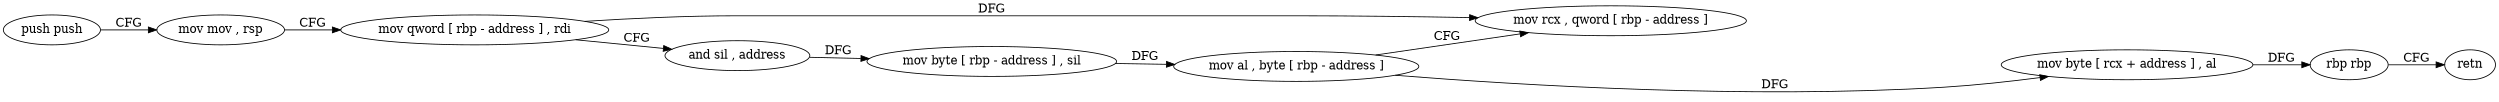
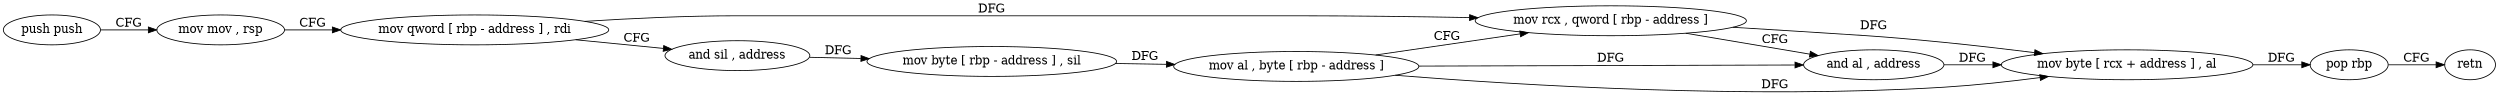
  digraph {
    rankdir=LR
    n1 [label="push push"]
    n2 [label="mov mov , rsp"]
    n3 [label="mov qword [ rbp - address ] , rdi"]
    n4 [label="and sil , address"]
    n5 [label="mov rcx , qword [ rbp - address ]"]
    n6 [label="mov byte [ rbp - address ] , sil"]
+   n7 [label="and al , address"]
    n8 [label="mov byte [ rcx + address ] , al"]
    n9 [label="mov al , byte [ rbp - address ]"]
-   n10 [label="rbp rbp"]
+   n10 [label="pop rbp"]
    n11 [label=retn]
    n1 -> n2 [label=CFG]
    n2 -> n3 [label=CFG]
    n3 -> n4 [label=CFG]
    n3 -> n5 [label=DFG]
    n4 -> n6 [label=DFG]
+   n5 -> n7 [label=CFG]
+   n5 -> n8 [label=DFG]
    n6 -> n9 [label=DFG]
+   n7 -> n8 [label=DFG]
    n8 -> n10 [label=DFG]
    n9 -> n5 [label=CFG]
+   n9 -> n7 [label=DFG]
    n9 -> n8 [label=DFG]
    n10 -> n11 [label=CFG]
  }
